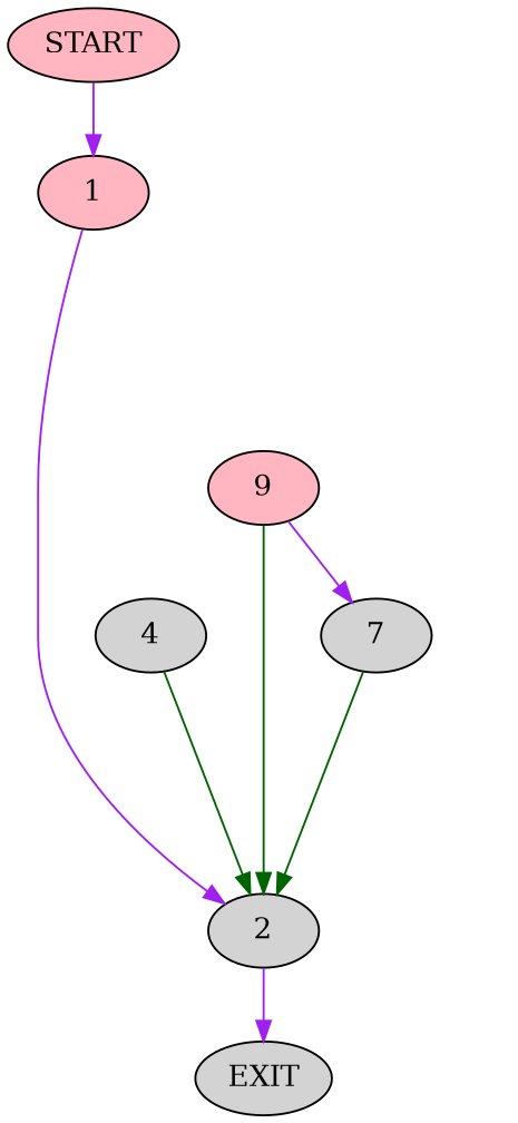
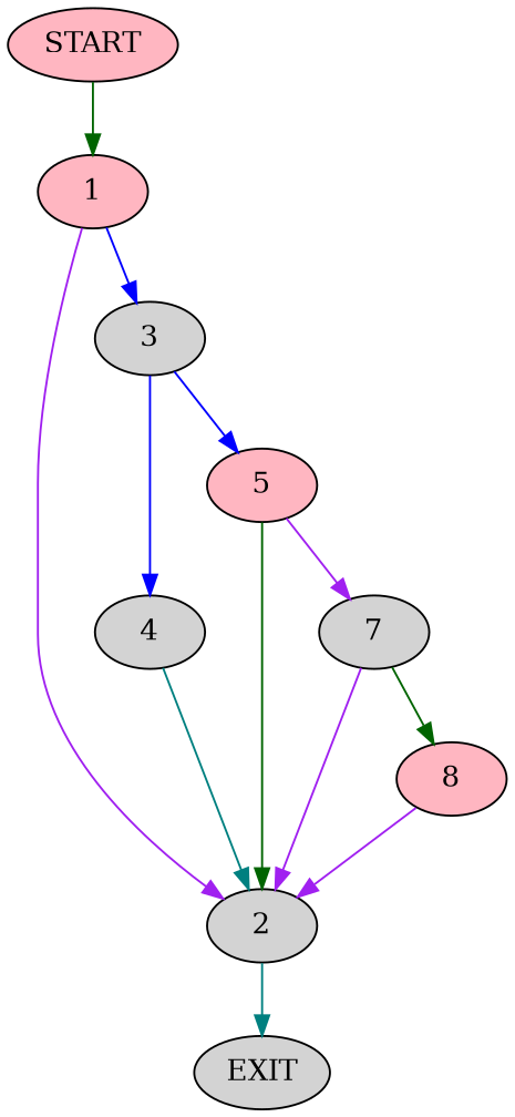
  digraph {
    node [fillcolor=lightgrey style=filled]
    edge [color=purple]
    n1 [fillcolor=lightpink label=START]
    1 [fillcolor=lightpink]
    2
+   3
    n5 [label=EXIT]
    4
-   5 [fillcolor=lightpink label=9]
+   5 [fillcolor=lightpink]
    7
-   n1 -> 1
+   8 [fillcolor=lightpink]
+   n1 -> 1 [color=darkgreen]
    1 -> 2
-   2 -> n5
-   4 -> 2 [color=darkgreen]
+   1 -> 3 [color=blue]
+   2 -> n5 [color=teal]
+   3 -> 4 [color=blue]
+   3 -> 5 [color=blue]
+   4 -> 2 [color=teal]
    5 -> 2 [color=darkgreen]
    5 -> 7
-   7 -> 2 [color=darkgreen]
+   7 -> 2
+   7 -> 8 [color=darkgreen]
+   8 -> 2
  }
